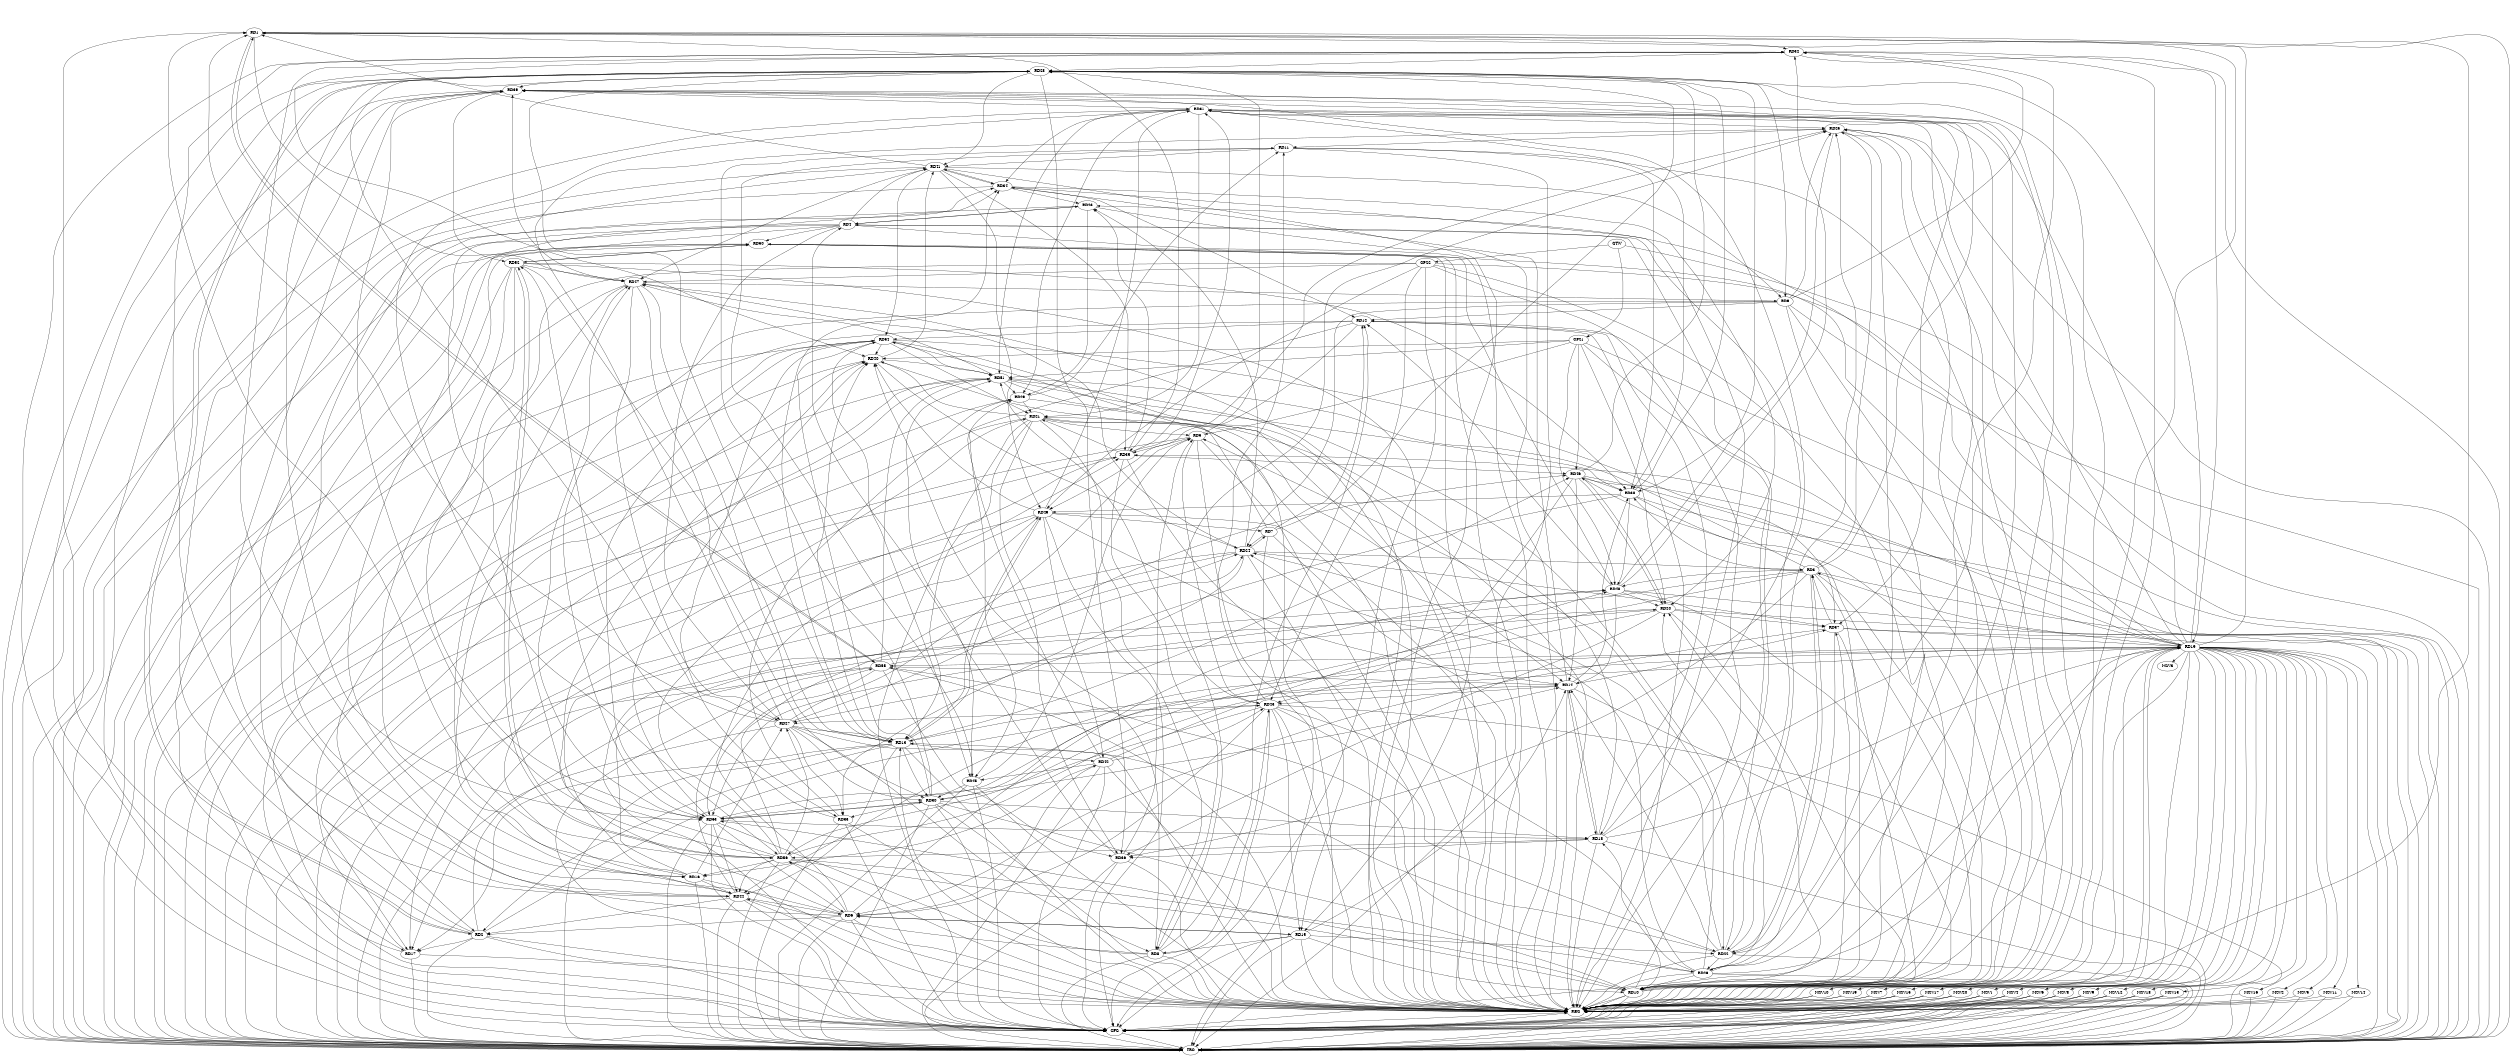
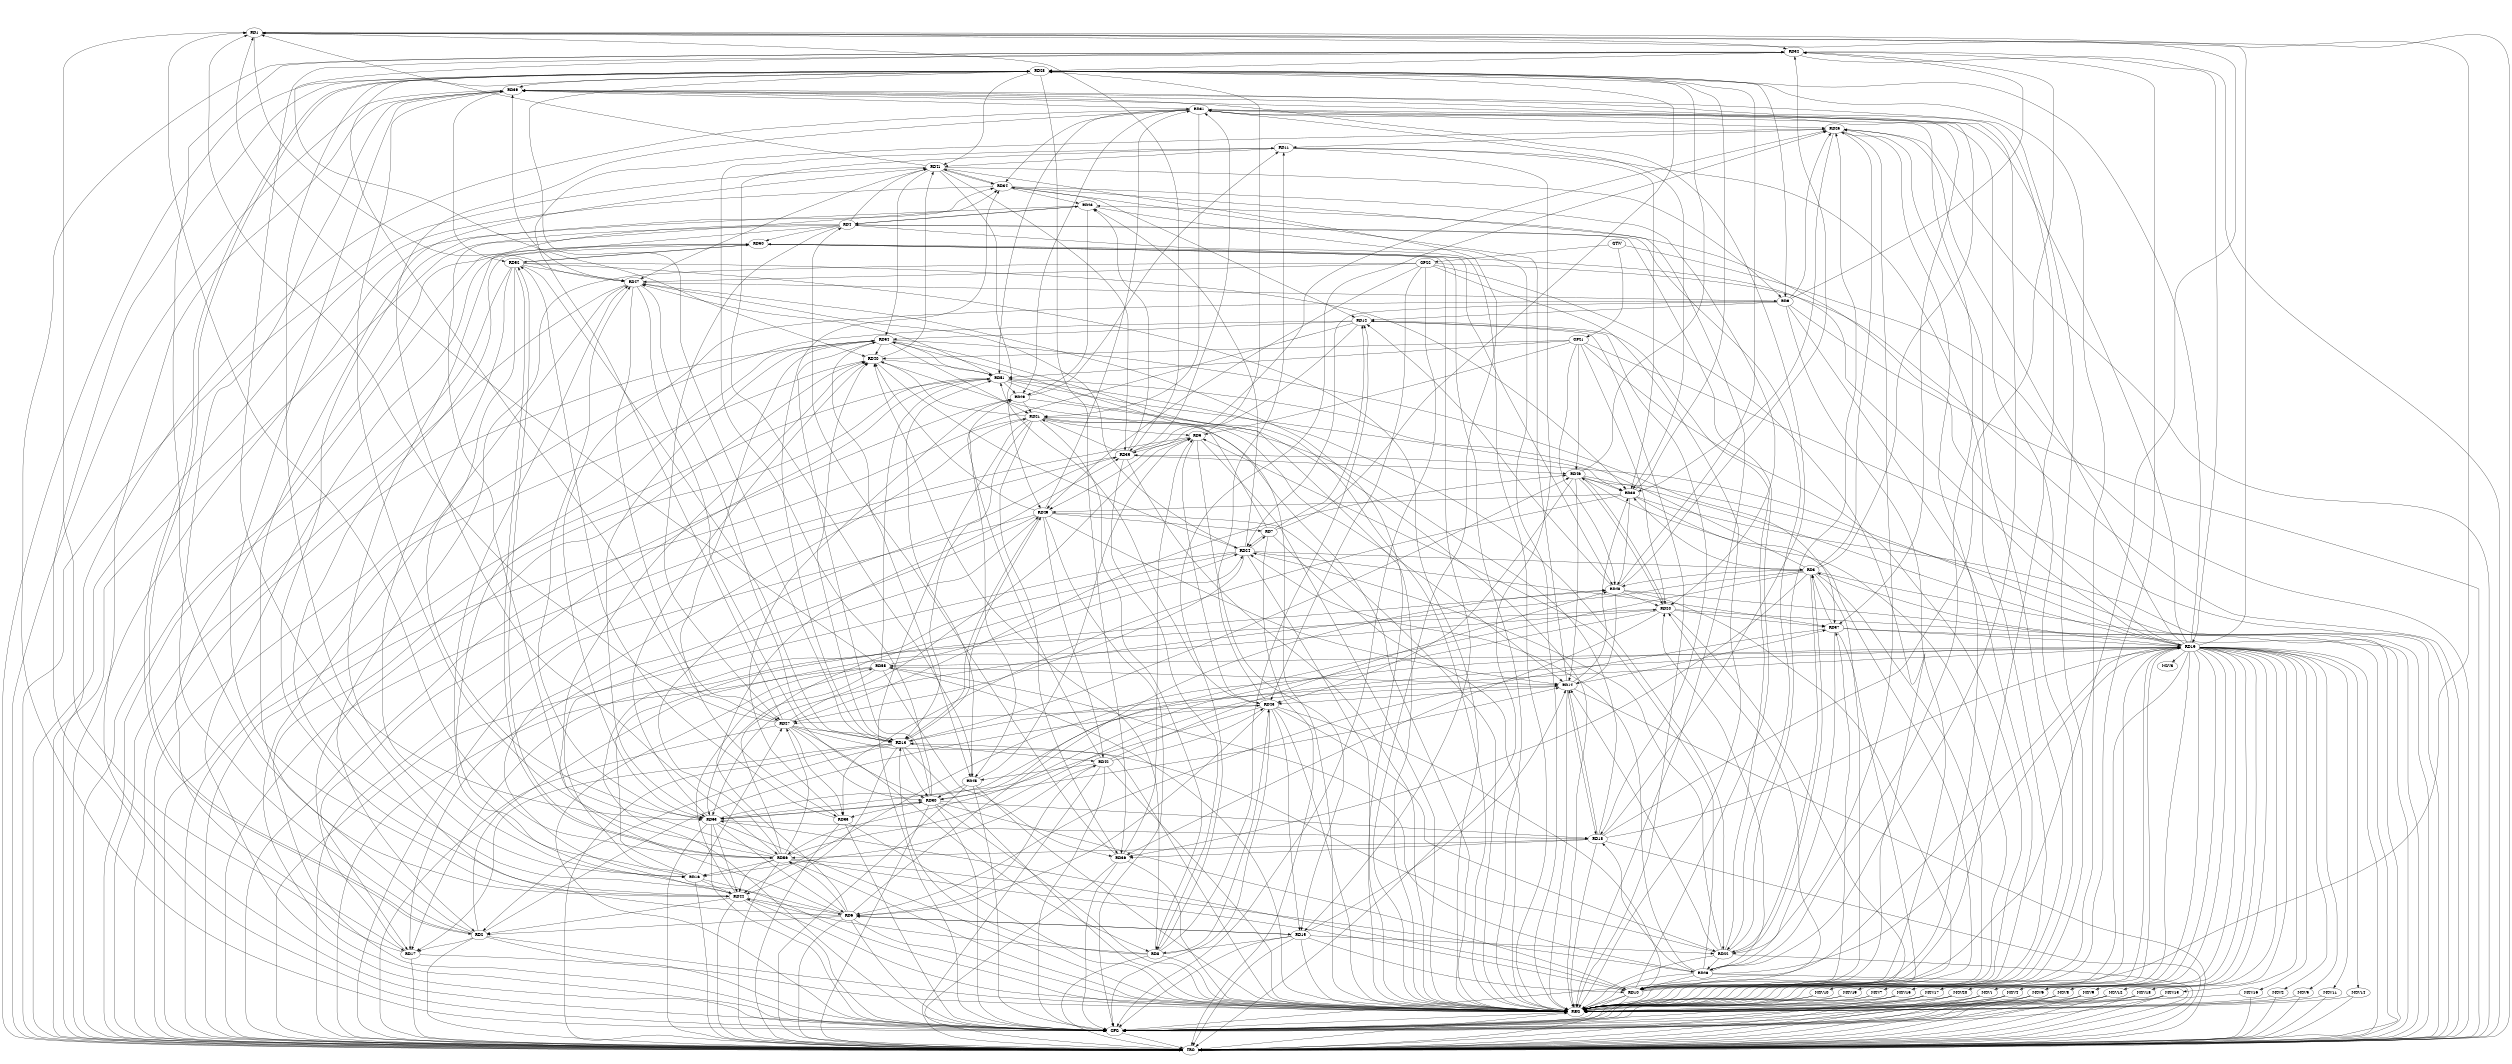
  strict digraph {
    n1 [label=RD1]
    n2 [label=RD32]
    n3 [label=RD35]
    n4 [label=RD47]
    n5 [label=RD55]
    n6 [label=REG]
    n7 [label=TRC]
    n8 [label=RD28]
    n9 [label=CFG]
    n10 [label=RD40]
    n11 [label=RD19]
    n12 [label=RD25]
    n13 [label=RD23]
    n14 [label=RD8]
    n15 [label=RD46]
    n16 [label=RD21]
    n17 [label=RD31]
    n18 [label=RD39]
    n19 [label=RD30]
    n20 [label=RD27]
    n21 [label=RD13]
    n22 [label=RD9]
    n23 [label=RD36]
    n24 [label=RD51]
    n25 [label=RD53]
    n26 [label=RD24]
    n27 [label=RD14]
    n28 [label=RD2]
    n29 [label=RD17]
    n30 [label=RD20]
    n31 [label=RD41]
    n32 [label=RD43]
    n33 [label=RD56]
    n34 [label=RD37]
    n35 [label=RD44]
    n36 [label=RD52]
    n37 [label=RD54]
    n38 [label=RD49]
    n39 [label=RD34]
    n40 [label=RD10]
    n41 [label=RD22]
    n42 [label=RD15]
    n43 [label=RD6]
    n44 [label=RD11]
    n45 [label=RD3]
    n46 [label=RD38]
    n47 [label=RD48]
    n48 [label=RD4]
    n49 [label=RD12]
    n50 [label=RD26]
    n51 [label=RD18]
    n52 [label=RD33]
    n53 [label=RD5]
    n54 [label=RD29]
    n55 [label=RD16]
    n56 [label=RD50]
    n57 [label=RD42]
    n58 [label=RD45]
    n59 [label=RD7]
    n60 [label=MSV1]
    n61 [label=MSV2]
    n62 [label=MSV3]
    n63 [label=MSV4]
    n64 [label=MSV5]
    n65 [label=MSV6]
    n66 [label=MSV7]
    n67 [label=MSV8]
    n68 [label=MSV9]
    n69 [label=MSV10]
    n70 [label=MSV11]
    n71 [label=MSV12]
    n72 [label=MSV13]
    n73 [label=MSV14]
    n74 [label=MSV15]
    n75 [label=MSV16]
    n76 [label=MSV17]
    n77 [label=MSV18]
    n78 [label=MSV19]
    n79 [label=MSV20]
    n80 [label=CPS1]
    n81 [label=CPS2]
    n82 [label=GTW]
    n1 -> n2
    n1 -> n3
    n1 -> n4
-   n1 -> n5
    n1 -> n6
    n1 -> n7
    n2 -> n6
    n2 -> n7
    n2 -> n8
    n2 -> n9
    n2 -> n10
    n2 -> n11
    n3 -> n6
    n3 -> n7
    n3 -> n12
    n3 -> n13
    n3 -> n14
    n3 -> n15
    n3 -> n16
    n3 -> n17
    n4 -> n6
    n4 -> n7
    n4 -> n9
    n4 -> n18
    n4 -> n19
    n4 -> n20
    n4 -> n21
    n4 -> n22
    n5 -> n1
    n5 -> n6
    n5 -> n7
    n5 -> n9
    n5 -> n23
    n5 -> n24
    n5 -> n25
    n5 -> n26
    n5 -> n27
    n6 -> n9
    n7 -> n6
    n8 -> n6
    n8 -> n7
    n8 -> n9
    n8 -> n18
    n8 -> n21
    n8 -> n22
    n8 -> n23
    n8 -> n25
    n8 -> n28
    n8 -> n31
    n9 -> n7
    n10 -> n6
    n10 -> n7
    n10 -> n24
    n10 -> n26
    n10 -> n31
    n11 -> n1
    n11 -> n3
    n11 -> n5
    n11 -> n6
    n11 -> n7
    n11 -> n8
    n11 -> n9
    n11 -> n12
    n11 -> n13
    n11 -> n17
    n11 -> n21
    n11 -> n35
    n11 -> n45
    n11 -> n56
    n11 -> n60
    n11 -> n61
    n11 -> n62
    n11 -> n63
    n11 -> n64
    n11 -> n65
    n11 -> n66
    n11 -> n67
    n11 -> n68
    n11 -> n69
    n11 -> n70
    n11 -> n71
    n11 -> n72
    n11 -> n73
    n11 -> n74
    n11 -> n75
    n11 -> n76
    n11 -> n77
    n11 -> n78
    n11 -> n79
    n12 -> n6
    n12 -> n7
    n12 -> n44
    n12 -> n46
    n12 -> n50
    n13 -> n6
    n13 -> n7
    n13 -> n48
    n13 -> n54
    n14 -> n6
    n14 -> n7
    n14 -> n10
    n14 -> n12
    n14 -> n21
    n14 -> n32
    n14 -> n35
    n14 -> n49
    n15 -> n6
    n15 -> n7
    n15 -> n8
    n15 -> n11
    n15 -> n27
    n15 -> n30
    n15 -> n32
    n15 -> n46
    n16 -> n6
    n16 -> n7
    n16 -> n9
    n16 -> n10
    n16 -> n14
    n16 -> n21
    n16 -> n23
    n16 -> n27
    n16 -> n53
    n17 -> n6
    n17 -> n7
    n17 -> n12
    n17 -> n16
    n17 -> n24
    n17 -> n33
    n17 -> n34
    n17 -> n39
    n17 -> n46
    n17 -> n54
    n18 -> n6
    n18 -> n7
    n18 -> n9
    n18 -> n17
    n18 -> n35
    n18 -> n36
    n19 -> n6
    n19 -> n7
    n19 -> n9
    n19 -> n25
    n19 -> n27
    n19 -> n37
    n19 -> n40
    n19 -> n44
    n19 -> n51
    n19 -> n52
    n20 -> n1
    n20 -> n6
    n20 -> n7
    n20 -> n8
    n20 -> n12
    n20 -> n14
    n20 -> n15
    n20 -> n19
    n20 -> n21
    n20 -> n52
    n20 -> n53
    n21 -> n6
    n21 -> n7
    n21 -> n10
    n21 -> n15
    n21 -> n19
    n21 -> n28
    n21 -> n29
    n21 -> n35
    n21 -> n38
    n21 -> n39
    n21 -> n57
    n22 -> n2
    n22 -> n6
    n22 -> n7
    n22 -> n12
    n22 -> n25
    n22 -> n26
    n22 -> n40
    n22 -> n49
    n23 -> n6
    n23 -> n7
    n23 -> n9
    n23 -> n48
    n23 -> n53
    n24 -> n4
    n24 -> n6
    n24 -> n7
    n24 -> n9
    n24 -> n29
    n24 -> n41
    n24 -> n46
    n24 -> n54
    n25 -> n4
    n25 -> n6
    n25 -> n7
    n25 -> n9
    n25 -> n10
    n25 -> n11
    n25 -> n19
    n25 -> n35
    n25 -> n43
    n25 -> n51
    n26 -> n4
    n26 -> n6
    n26 -> n7
    n26 -> n9
    n26 -> n13
    n26 -> n20
    n26 -> n34
    n26 -> n45
    n26 -> n59
    n27 -> n6
    n27 -> n7
    n27 -> n32
    n27 -> n34
    n27 -> n39
    n27 -> n46
    n27 -> n51
    n28 -> n6
    n28 -> n7
    n28 -> n8
    n28 -> n9
    n28 -> n18
    n28 -> n29
    n28 -> n30
    n28 -> n31
    n28 -> n32
    n29 -> n1
    n29 -> n6
    n29 -> n7
    n29 -> n10
    n30 -> n6
    n30 -> n7
    n30 -> n15
    n30 -> n23
    n30 -> n29
    n30 -> n33
    n30 -> n34
    n31 -> n1
    n31 -> n3
    n31 -> n4
    n31 -> n6
    n31 -> n7
    n31 -> n22
    n31 -> n37
    n31 -> n38
    n31 -> n39
    n32 -> n6
-   n32 -> n7
    n32 -> n9
    n32 -> n20
    n32 -> n24
    n32 -> n25
    n32 -> n40
    n32 -> n41
    n32 -> n42
    n32 -> n43
    n32 -> n44
    n33 -> n1
    n33 -> n3
    n33 -> n6
    n33 -> n7
    n33 -> n18
    n33 -> n20
    n33 -> n26
    n33 -> n27
    n33 -> n35
    n33 -> n36
    n33 -> n39
    n33 -> n40
    n33 -> n50
    n33 -> n55
    n34 -> n6
    n34 -> n7
    n34 -> n11
    n34 -> n41
    n34 -> n43
    n34 -> n45
    n35 -> n2
    n35 -> n5
    n35 -> n6
    n35 -> n7
    n35 -> n9
    n35 -> n16
    n35 -> n28
    n35 -> n39
    n35 -> n43
    n35 -> n56
    n36 -> n4
    n36 -> n6
    n36 -> n7
    n36 -> n21
    n36 -> n25
    n36 -> n33
    n36 -> n46
    n36 -> n55
    n36 -> n56
    n37 -> n6
    n37 -> n7
    n37 -> n10
    n37 -> n16
    n37 -> n24
    n37 -> n25
    n37 -> n34
    n37 -> n52
    n37 -> n58
    n38 -> n6
    n38 -> n7
    n38 -> n9
    n38 -> n10
    n38 -> n17
    n38 -> n21
    n38 -> n27
    n38 -> n29
    n38 -> n57
    n38 -> n59
    n39 -> n6
    n39 -> n7
    n39 -> n13
    n39 -> n30
    n39 -> n31
    n39 -> n49
    n40 -> n1
    n40 -> n6
    n40 -> n7
    n40 -> n9
    n40 -> n12
    n40 -> n18
    n40 -> n25
    n40 -> n30
    n40 -> n34
    n40 -> n48
    n41 -> n6
    n41 -> n7
    n41 -> n12
    n41 -> n21
    n41 -> n26
    n41 -> n27
    n41 -> n45
    n41 -> n49
    n41 -> n50
    n42 -> n6
    n42 -> n7
    n42 -> n9
    n42 -> n14
    n42 -> n27
    n42 -> n40
    n42 -> n41
    n42 -> n43
    n43 -> n2
    n43 -> n3
    n43 -> n6
    n43 -> n7
    n43 -> n9
    n43 -> n10
    n43 -> n28
    n43 -> n33
    n43 -> n37
    n43 -> n42
    n43 -> n47
    n43 -> n57
    n44 -> n6
    n44 -> n7
    n44 -> n31
    n44 -> n46
    n44 -> n58
    n45 -> n6
    n45 -> n7
    n45 -> n12
    n45 -> n18
    n45 -> n19
    n45 -> n23
    n45 -> n24
    n45 -> n25
    n45 -> n40
    n45 -> n41
    n45 -> n46
    n45 -> n47
    n46 -> n6
    n46 -> n7
    n46 -> n8
    n46 -> n38
    n46 -> n47
    n46 -> n52
    n47 -> n2
    n47 -> n6
    n47 -> n7
    n47 -> n8
    n47 -> n27
    n47 -> n30
    n47 -> n49
    n48 -> n6
    n48 -> n7
    n48 -> n13
    n48 -> n20
    n48 -> n29
    n48 -> n31
    n48 -> n41
    n48 -> n55
    n48 -> n56
    n49 -> n6
    n49 -> n7
    n49 -> n37
    n49 -> n38
    n49 -> n51
    n49 -> n58
    n50 -> n5
    n50 -> n6
    n50 -> n7
    n50 -> n11
    n50 -> n17
    n50 -> n18
    n50 -> n26
    n50 -> n30
    n50 -> n40
    n50 -> n51
    n50 -> n53
    n51 -> n2
    n51 -> n6
    n51 -> n7
    n51 -> n11
    n51 -> n16
    n51 -> n18
    n51 -> n23
    n51 -> n27
    n51 -> n33
    n52 -> n6
    n52 -> n7
    n52 -> n9
    n52 -> n36
    n52 -> n54
    n53 -> n3
    n53 -> n6
    n53 -> n7
    n53 -> n8
    n53 -> n32
    n53 -> n42
    n54 -> n6
    n54 -> n7
    n54 -> n16
    n54 -> n44
    n55 -> n4
    n55 -> n6
    n55 -> n7
    n55 -> n20
    n55 -> n35
    n55 -> n38
    n55 -> n47
    n56 -> n6
    n56 -> n7
    n56 -> n9
    n56 -> n36
    n56 -> n42
    n56 -> n47
    n57 -> n6
    n57 -> n7
    n57 -> n9
    n57 -> n32
    n57 -> n47
    n57 -> n54
    n57 -> n55
    n57 -> n58
    n58 -> n6
    n58 -> n7
    n58 -> n9
    n58 -> n19
    n58 -> n24
    n58 -> n53
    n59 -> n6
    n59 -> n7
    n59 -> n8
    n59 -> n26
    n59 -> n37
    n59 -> n49
    n60 -> n6
    n60 -> n7
    n60 -> n9
    n61 -> n6
    n61 -> n7
    n63 -> n6
    n63 -> n7
    n63 -> n9
    n64 -> n6
    n64 -> n7
    n65 -> n6
    n65 -> n7
    n65 -> n9
    n66 -> n6
    n66 -> n9
    n67 -> n6
    n67 -> n7
    n67 -> n9
    n68 -> n6
    n68 -> n7
    n68 -> n9
    n69 -> n6
    n69 -> n9
    n70 -> n6
    n70 -> n7
    n71 -> n6
    n71 -> n7
    n71 -> n9
    n72 -> n6
    n72 -> n7
    n72 -> n9
    n73 -> n6
    n73 -> n7
    n74 -> n6
    n74 -> n7
    n74 -> n9
    n75 -> n6
    n75 -> n7
    n76 -> n6
    n76 -> n7
    n76 -> n9
    n77 -> n6
    n77 -> n7
    n77 -> n9
    n78 -> n6
    n78 -> n9
    n79 -> n6
    n79 -> n7
    n79 -> n9
    n80 -> n6
    n80 -> n7
    n80 -> n10
    n80 -> n15
    n80 -> n24
    n80 -> n30
    n80 -> n47
    n80 -> n53
    n81 -> n4
    n81 -> n6
    n81 -> n7
    n81 -> n9
    n81 -> n28
    n81 -> n32
    n81 -> n38
    n81 -> n40
    n82 -> n7
    n82 -> n80
    n82 -> n81
  }
